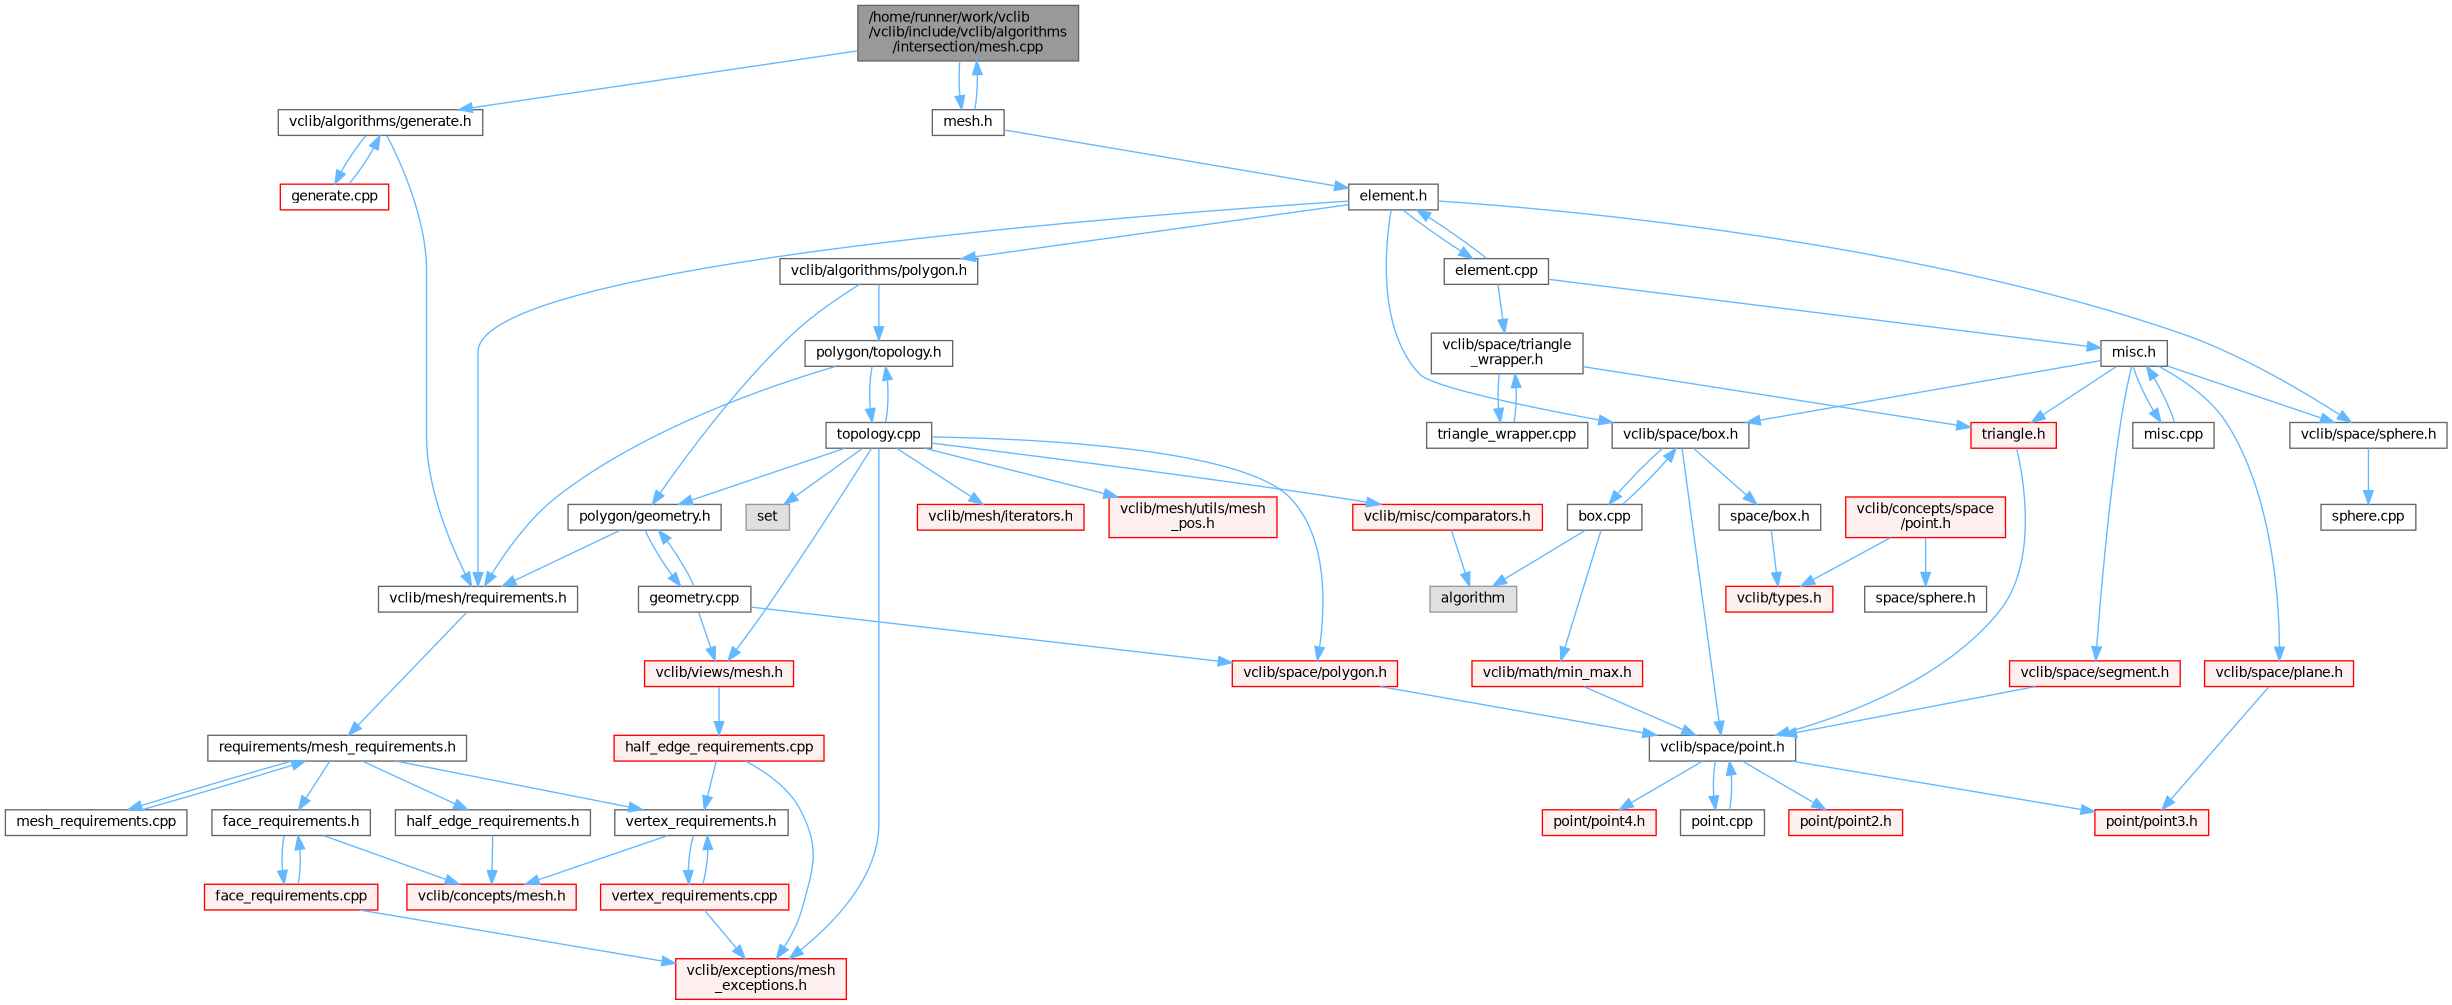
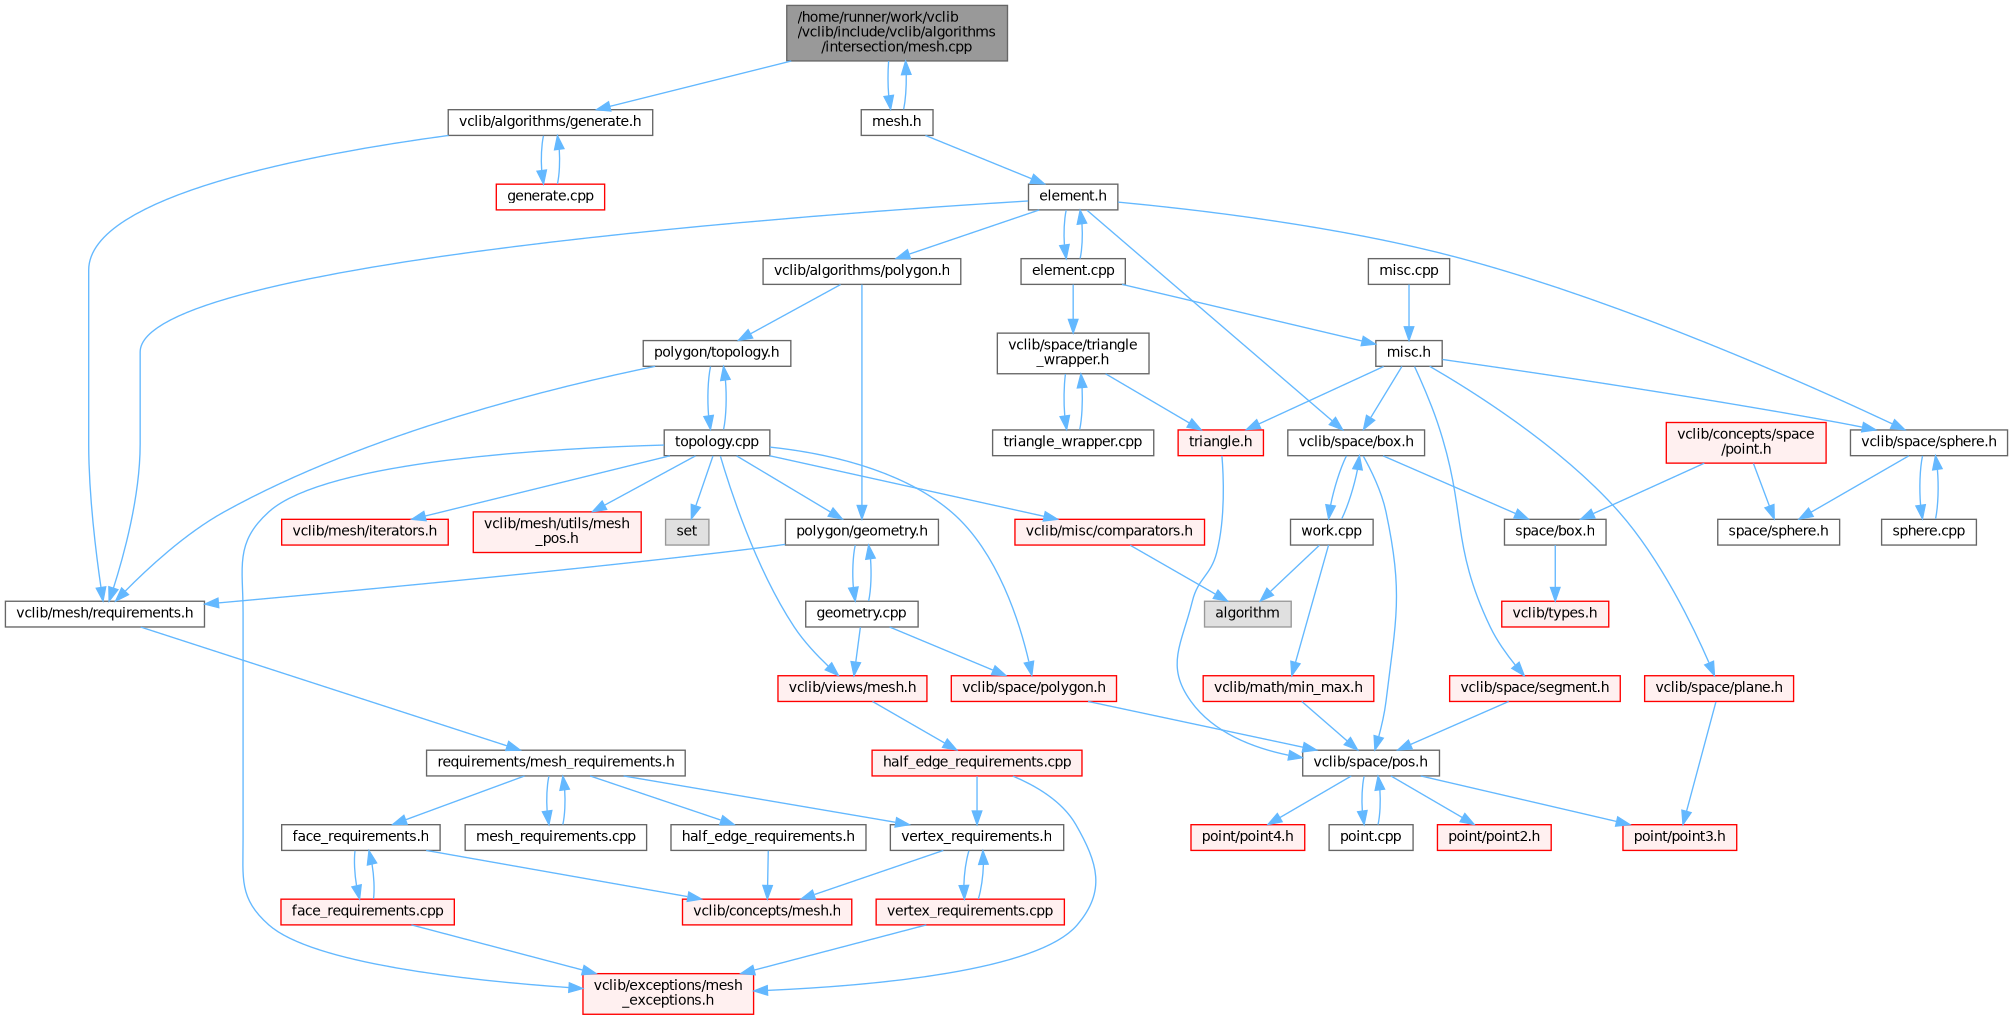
  digraph {
    node [color=grey40 fillcolor=white fontname=Helvetica fontsize=10 shape=box style=filled]
    edge [color=steelblue1 fontname=Helvetica fontsize=10 labelfontname=Helvetica labelfontsize=10 style=solid]
    n1 [color=gray40 fillcolor=grey60 fontcolor=black height=0.2 label="/home/runner/work/vclib\l/vclib/include/vclib/algorithms\l/intersection/mesh.cpp" width=0.4]
    n2 [height=0.2 label="mesh.h" width=0.4]
    n3 [height=0.2 label="vclib/algorithms/generate.h" width=0.4]
    n4 [height=0.2 label="element.h" width=0.4]
    n5 [height=0.2 label="vclib/mesh/requirements.h" width=0.4]
    n6 [color=red height=0.2 label="generate.cpp" width=0.4]
    n7 [height=0.2 label="vclib/algorithms/polygon.h" width=0.4]
    n8 [height=0.2 label="vclib/space/box.h" width=0.4]
    n9 [height=0.2 label="vclib/space/sphere.h" width=0.4]
    n10 [height=0.2 label="element.cpp" width=0.4]
    n11 [height=0.2 label="polygon/geometry.h" width=0.4]
    n12 [height=0.2 label="polygon/topology.h" width=0.4]
    n13 [height=0.2 label="requirements/mesh_requirements.h" width=0.4]
-   n14 [height=0.2 label="vclib/space/point.h" width=0.4]
+   n14 [height=0.2 label="vclib/space/pos.h" width=0.4]
    n15 [height=0.2 label="space/box.h" width=0.4]
-   n16 [height=0.2 label="box.cpp" width=0.4]
+   n16 [height=0.2 label="work.cpp" width=0.4]
    n17 [height=0.2 label="space/sphere.h" width=0.4]
    n18 [height=0.2 label="sphere.cpp" width=0.4]
    n19 [height=0.2 label="misc.h" width=0.4]
    n20 [height=0.2 label="vclib/space/triangle\l_wrapper.h" width=0.4]
    n21 [height=0.2 label="geometry.cpp" width=0.4]
    n22 [height=0.2 label="topology.cpp" width=0.4]
    n23 [color=red fillcolor="#FFF0F0" height=0.2 label="vclib/space/polygon.h" width=0.4]
    n24 [color=red fillcolor="#FFF0F0" height=0.2 label="vclib/views/mesh.h" width=0.4]
    n25 [height=0.2 label="half_edge_requirements.h" width=0.4]
    n26 [height=0.2 label="vertex_requirements.h" width=0.4]
    n27 [height=0.2 label="face_requirements.h" width=0.4]
    n28 [height=0.2 label="mesh_requirements.cpp" width=0.4]
    n29 [color=red fillcolor="#FFF0F0" height=0.2 label="vclib/concepts/mesh.h" width=0.4]
    n30 [color=red fillcolor="#FFF0F0" height=0.2 label="vertex_requirements.cpp" width=0.4]
    n31 [color=red fillcolor="#FFF0F0" height=0.2 label="face_requirements.cpp" width=0.4]
    n32 [color=red fillcolor="#FFF0F0" height=0.2 label="half_edge_requirements.cpp" width=0.4]
    n33 [color=red fillcolor="#FFF0F0" height=0.2 label="vclib/exceptions/mesh\l_exceptions.h" width=0.4]
    n34 [color=red fillcolor="#FFF0F0" height=0.2 label="point/point2.h" width=0.4]
    n35 [color=red fillcolor="#FFF0F0" height=0.2 label="point/point3.h" width=0.4]
    n36 [color=red fillcolor="#FFF0F0" height=0.2 label="point/point4.h" width=0.4]
    n37 [height=0.2 label="point.cpp" width=0.4]
    n38 [color=grey60 fillcolor="#E0E0E0" height=0.2 label=set width=0.4]
    n39 [color=red fillcolor="#FFF0F0" height=0.2 label="vclib/mesh/iterators.h" width=0.4]
    n40 [color=red fillcolor="#FFF0F0" height=0.2 label="vclib/mesh/utils/mesh\l_pos.h" width=0.4]
    n41 [color=red fillcolor="#FFF0F0" height=0.2 label="vclib/misc/comparators.h" width=0.4]
    n42 [color=grey60 fillcolor="#E0E0E0" height=0.2 label=algorithm width=0.4]
    n43 [color=red fillcolor="#FFF0F0" height=0.2 label="vclib/types.h" width=0.4]
    n44 [color=red fillcolor="#FFF0F0" height=0.2 label="vclib/math/min_max.h" width=0.4]
    n45 [color=red fillcolor="#FFF0F0" height=0.2 label="vclib/concepts/space\l/point.h" width=0.4]
    n46 [color=red fillcolor="#FFF0F0" height=0.2 label="vclib/space/plane.h" width=0.4]
    n47 [color=red fillcolor="#FFF0F0" height=0.2 label="vclib/space/segment.h" width=0.4]
    n48 [color=red fillcolor="#FFF0F0" height=0.2 label="triangle.h" width=0.4]
    n49 [height=0.2 label="misc.cpp" width=0.4]
    n50 [height=0.2 label="triangle_wrapper.cpp" width=0.4]
    n1 -> n2
    n1 -> n3
    n2 -> n1
    n2 -> n4
    n3 -> n5
    n3 -> n6
    n4 -> n5
    n4 -> n7
    n4 -> n8
    n4 -> n9
    n4 -> n10
    n5 -> n13
    n6 -> n3
    n7 -> n11
    n7 -> n12
    n8 -> n14
    n8 -> n15
    n8 -> n16
+   n9 -> n17
    n9 -> n18
    n10 -> n4
    n10 -> n19
    n10 -> n20
    n11 -> n5
    n11 -> n21
    n12 -> n5
    n12 -> n22
    n13 -> n25
    n13 -> n26
    n13 -> n27
    n13 -> n28
    n14 -> n34
    n14 -> n35
    n14 -> n36
    n14 -> n37
    n15 -> n43
    n16 -> n8
    n16 -> n42
    n16 -> n44
+   n18 -> n9
    n19 -> n8
    n19 -> n9
    n19 -> n46
    n19 -> n47
    n19 -> n48
-   n19 -> n49
    n20 -> n48
    n20 -> n50
    n21 -> n11
    n21 -> n23
    n21 -> n24
    n22 -> n11
    n22 -> n12
    n22 -> n23
    n22 -> n24
    n22 -> n33
    n22 -> n38
    n22 -> n39
    n22 -> n40
    n22 -> n41
    n23 -> n14
    n24 -> n32
    n25 -> n29
    n26 -> n29
    n26 -> n30
    n27 -> n29
    n27 -> n31
    n28 -> n13
    n30 -> n26
    n30 -> n33
    n31 -> n27
    n31 -> n33
    n32 -> n26
    n32 -> n33
    n37 -> n14
    n41 -> n42
    n44 -> n14
    n45 -> n17
-   n45 -> n43
+   n45 -> n15
    n46 -> n35
    n47 -> n14
    n48 -> n14
    n49 -> n19
    n50 -> n20
  }
